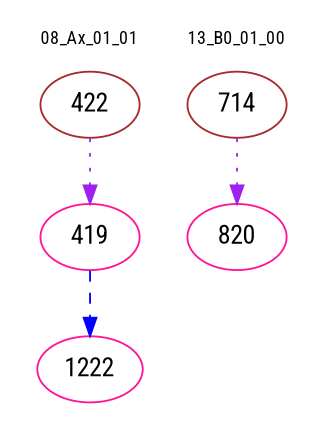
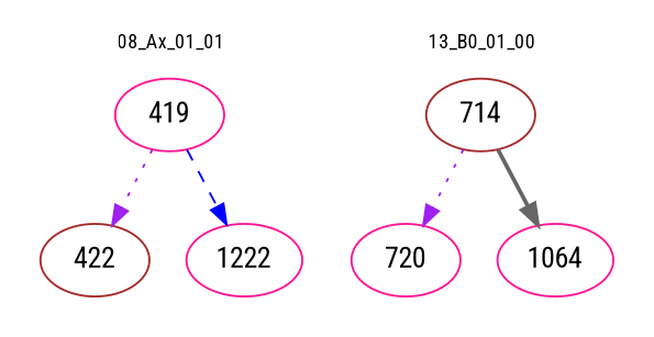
  digraph {
    fontname="Roboto Condensed"
    node [color=deeppink fontname="Roboto Condensed"]
    edge [color=purple fontname="Roboto Condensed" style=dotted]
    n1 [label=419]
    n2 [color=brown label=422]
    n3 [label=1222]
    n4 [color=brown label=714]
-   n5 [label=820]
+   n5 [label=720]
+   n6 [label=1064]
    subgraph cluster_1 {
      color=white
      fontsize=10
      label="08_Ax_01_01"
      n1
      n2
      n3
    }
    subgraph cluster_2 {
      color=white
      fontsize=10
      label="13_B0_01_00"
      n4
      n5
+     n6
    }
-   n2 -> n1
+   n1 -> n2
    n1 -> n3 [color=blue style=dashed]
    n4 -> n5
+   n4 -> n6 [color=gray40 style=bold]
  }
